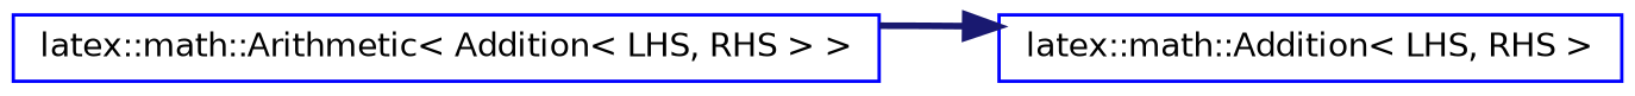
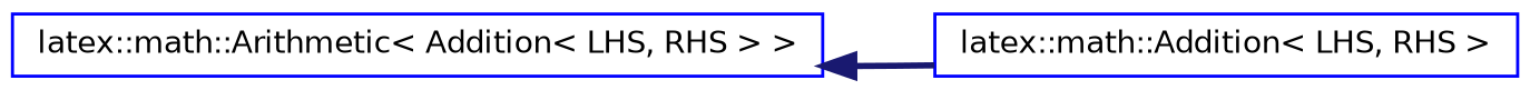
  digraph {
    rankdir=LR
    node [color=blue fillcolor=white fontname=Helvetica fontsize=10 shape=record style=filled]
    n1 [height=0.2 label="latex::math::Arithmetic\< Addition\< LHS, RHS \> \>" width=0.4]
    n2 [height=0.2 label="latex::math::Addition\< LHS, RHS \>" width=0.4]
-   n2 -> n1 [color=midnightblue dir=back fontname=Helvetica fontsize=10 labelfontname=Helvetica labelfontsize=10 style=bold]
+   n1 -> n2 [color=midnightblue dir=back fontname=Helvetica fontsize=10 labelfontname=Helvetica labelfontsize=10 style=bold]
  }
